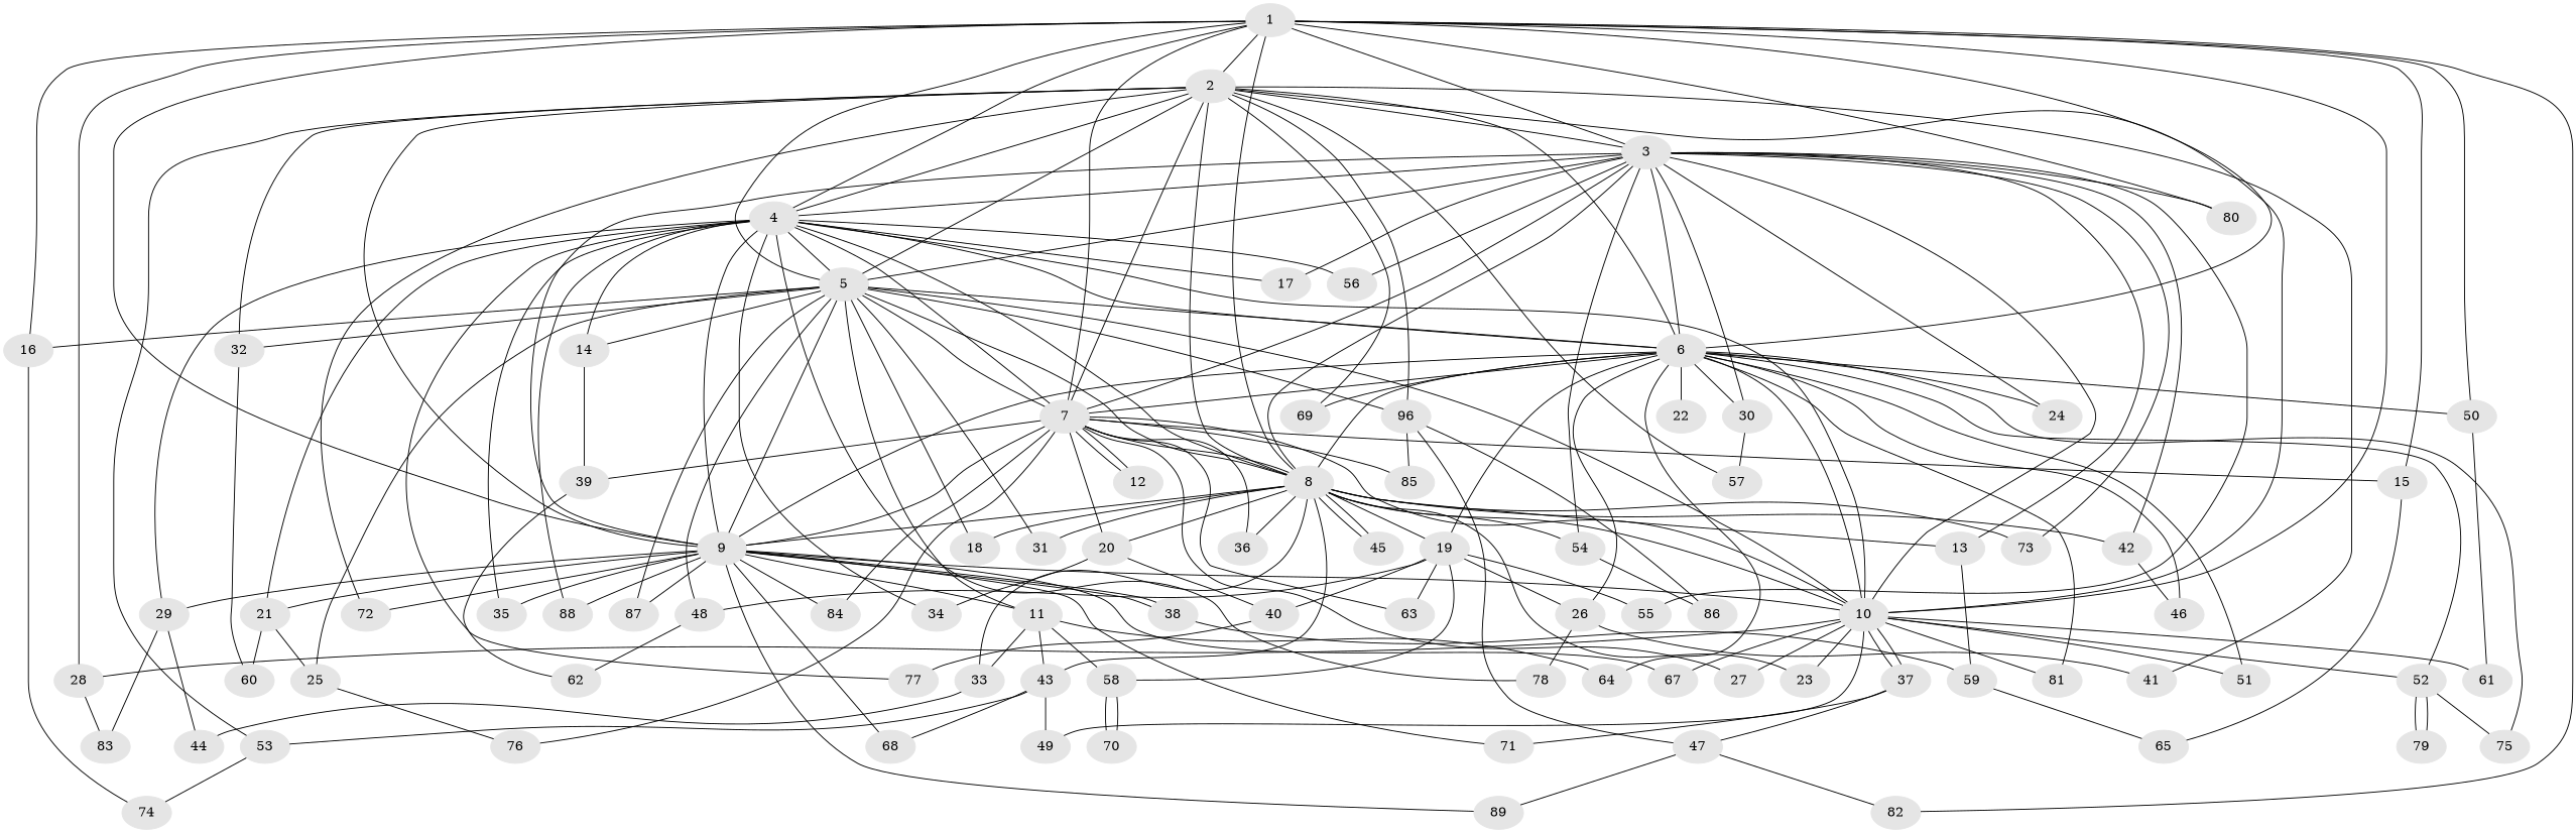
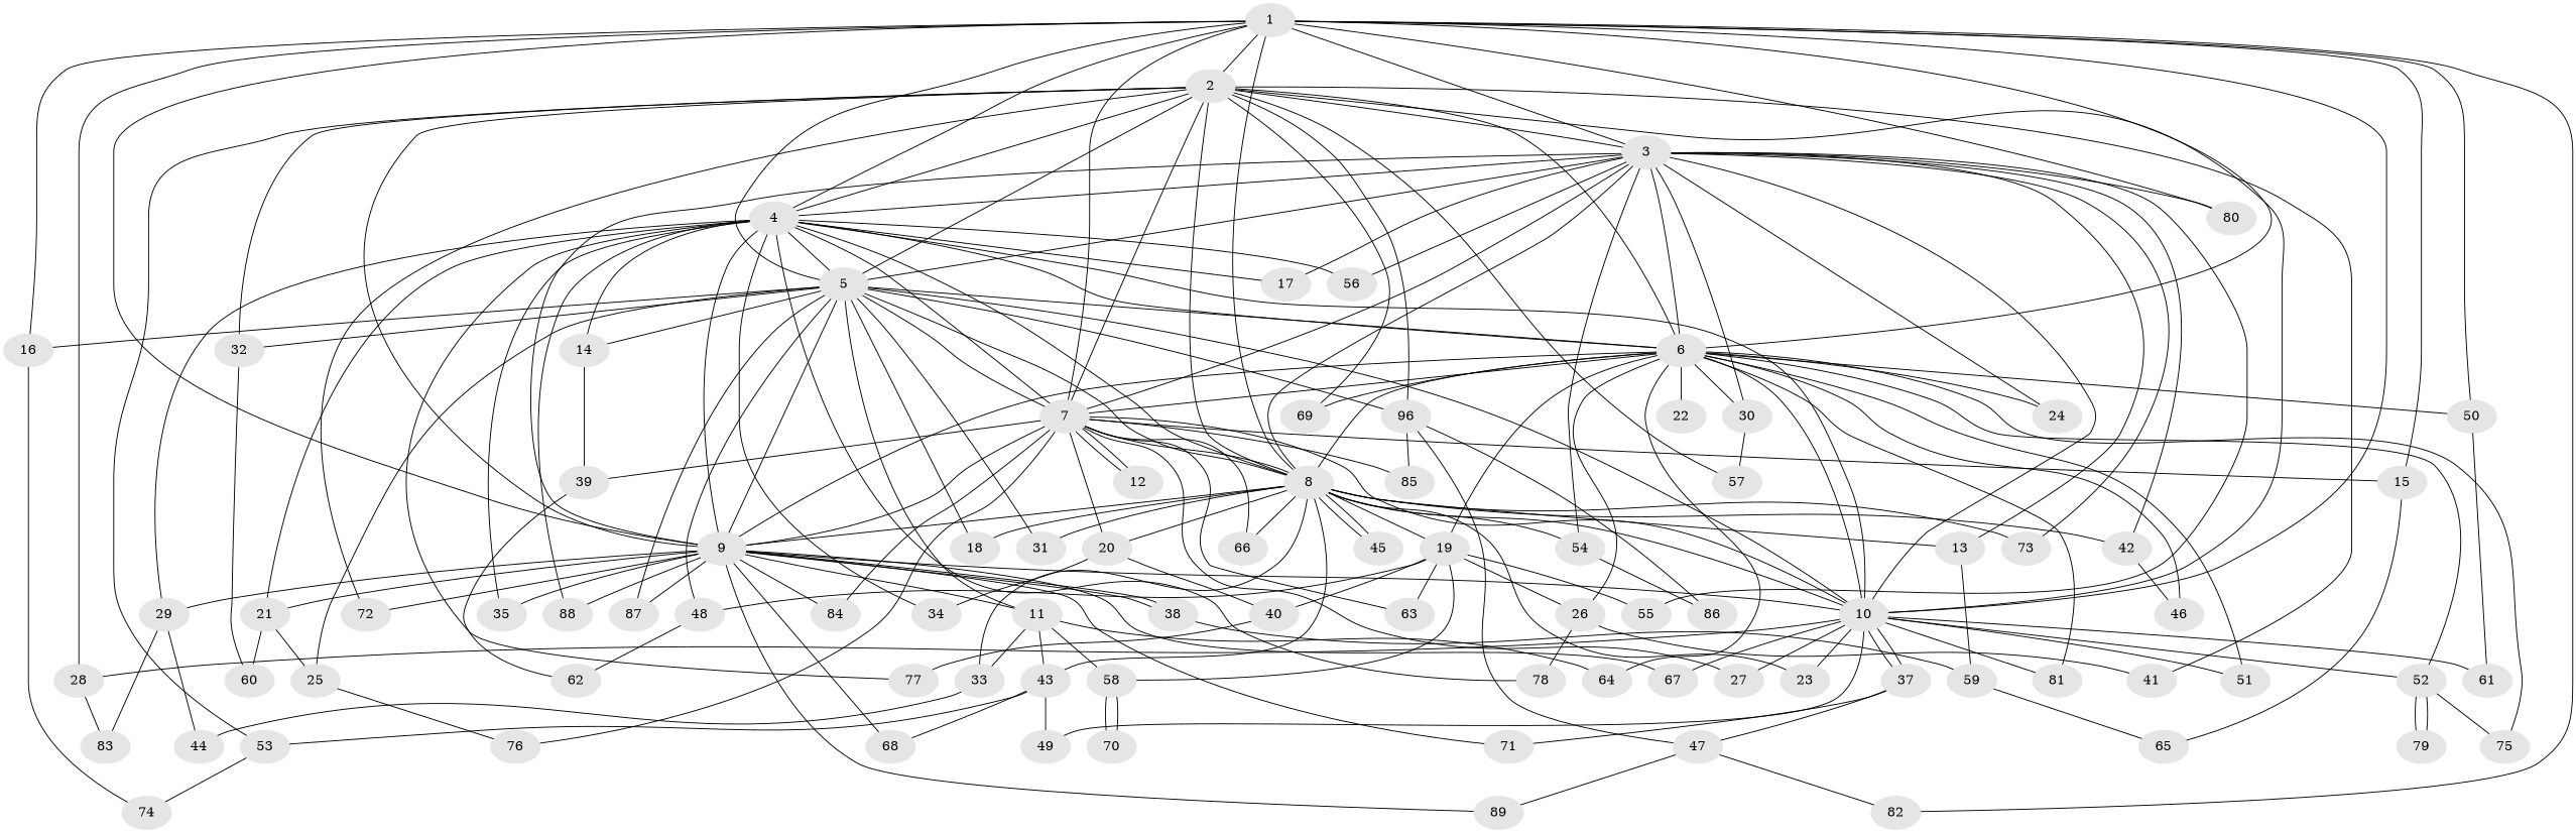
  graph {
    fontname="DejaVu Serif"
    node [color=gray90 fontname="DejaVu Serif" style=filled]
    edge [fontname="DejaVu Serif"]
    1
    2
    3
    4
    5
    6
    7
    8
    9
    10
    15
    16
    28
    50
    80
    82
    32
    n18 [label=96]
    41
    53
    57
    69
    72
    13
    17
    24
    30
    42
    54
    55
    56
    73
    14
    21
    29
    34
    35
    77
    78
    88
    11
    18
    25
    31
    48
    87
    19
    22
    26
    46
    51
    52
    64
    75
    81
    12
    20
    27
    39
    63
-   66 [label=36]
+   66
    76
    84
    85
    23
    33
    43
    45
    38
    67
    68
    71
    89
    37
    49
    61
    65
    74
    83
    60
    47
    86
    59
    44
    58
    62
    40
    79
    70
    1 -- 2
    1 -- 3
    1 -- 4
    1 -- 5
    1 -- 6
    1 -- 7
    1 -- 8
    1 -- 9
    1 -- 10
    1 -- 15
    1 -- 16
    1 -- 28
    1 -- 50
    1 -- 80
    1 -- 82
    2 -- 3
    2 -- 4
    2 -- 5
    2 -- 6
    2 -- 7
    2 -- 8
    2 -- 9
    2 -- 10
    2 -- 32
    2 -- n18
    2 -- 41
    2 -- 53
    2 -- 57
    2 -- 69
    2 -- 72
    3 -- 4
    3 -- 5
    3 -- 6
    3 -- 7
    3 -- 8
    3 -- 9
    3 -- 10
    3 -- 80
    3 -- 13
    3 -- 17
    3 -- 24
    3 -- 30
    3 -- 42
    3 -- 54
    3 -- 55
    3 -- 56
    3 -- 73
    4 -- 5
    4 -- 6
    4 -- 7
    4 -- 8
    4 -- 9
    4 -- 10
    4 -- 17
    4 -- 56
    4 -- 14
    4 -- 21
    4 -- 29
    4 -- 34
    4 -- 35
    4 -- 77
    4 -- 78
    4 -- 88
    5 -- 6
    5 -- 7
    5 -- 8
    5 -- 9
    5 -- 10
    5 -- 16
    5 -- 32
    5 -- n18
    5 -- 14
    5 -- 11
    5 -- 18
    5 -- 25
    5 -- 31
    5 -- 48
    5 -- 87
    6 -- 7
    6 -- 8
    6 -- 9
    6 -- 10
    6 -- 50
    6 -- 69
    6 -- 24
    6 -- 30
    6 -- 19
    6 -- 22
    6 -- 26
    6 -- 46
    6 -- 51
    6 -- 52
    6 -- 64
    6 -- 75
    6 -- 81
    7 -- 8
    7 -- 9
    7 -- 10
    7 -- 15
    7 -- 12
    7 -- 12
    7 -- 20
    7 -- 27
    7 -- 39
    7 -- 63
    7 -- 66
    7 -- 76
    7 -- 84
    7 -- 85
    8 -- 9
    8 -- 10
    8 -- 13
    8 -- 42
    8 -- 54
    8 -- 73
    8 -- 18
    8 -- 31
    8 -- 19
    8 -- 20
    8 -- 66
    8 -- 23
    8 -- 33
    8 -- 43
    8 -- 45
    8 -- 45
    9 -- 10
    9 -- 72
    9 -- 21
    9 -- 29
    9 -- 35
    9 -- 88
    9 -- 11
    9 -- 87
    9 -- 84
    9 -- 38
    9 -- 38
    9 -- 67
    9 -- 68
    9 -- 71
    9 -- 89
    10 -- 28
    10 -- 51
    10 -- 52
    10 -- 81
    10 -- 27
    10 -- 23
    10 -- 67
    10 -- 37
    10 -- 37
    10 -- 49
    10 -- 61
    15 -- 65
    16 -- 74
    28 -- 83
    50 -- 61
    32 -- 60
    n18 -- 85
    n18 -- 47
    n18 -- 86
    53 -- 74
    13 -- 59
    30 -- 57
    42 -- 46
    54 -- 86
    14 -- 39
    21 -- 25
    21 -- 60
    29 -- 83
    29 -- 44
    11 -- 64
    11 -- 33
    11 -- 43
    11 -- 58
    25 -- 76
    48 -- 62
    19 -- 55
    19 -- 48
    19 -- 26
    19 -- 63
    19 -- 58
    19 -- 40
    26 -- 41
    26 -- 78
    52 -- 75
    52 -- 79
    52 -- 79
    20 -- 34
    20 -- 40
    39 -- 62
    33 -- 44
    43 -- 53
    43 -- 68
    43 -- 49
    38 -- 59
    37 -- 71
    37 -- 47
    47 -- 82
    47 -- 89
    59 -- 65
    58 -- 70
    58 -- 70
    40 -- 77
  }
